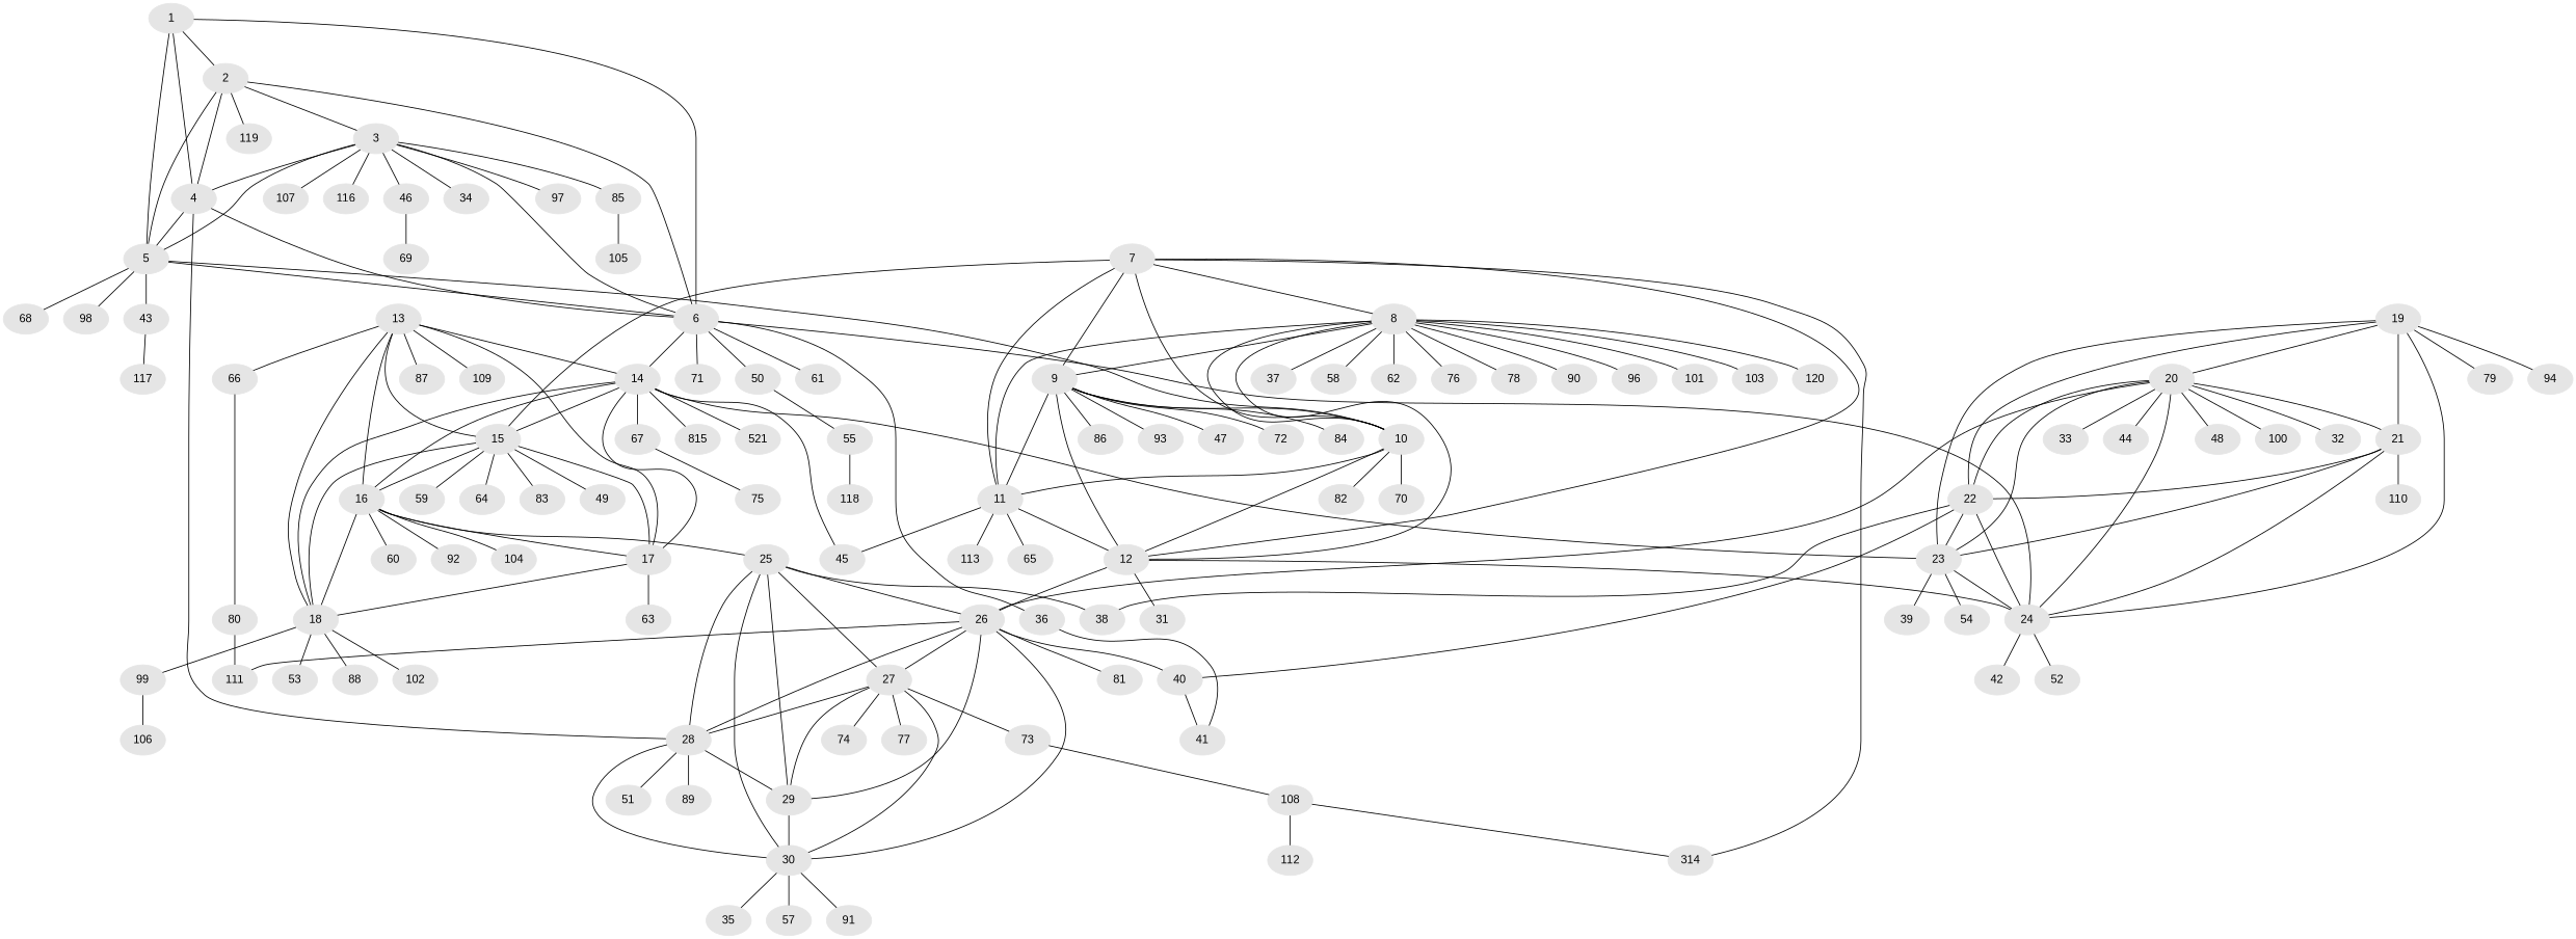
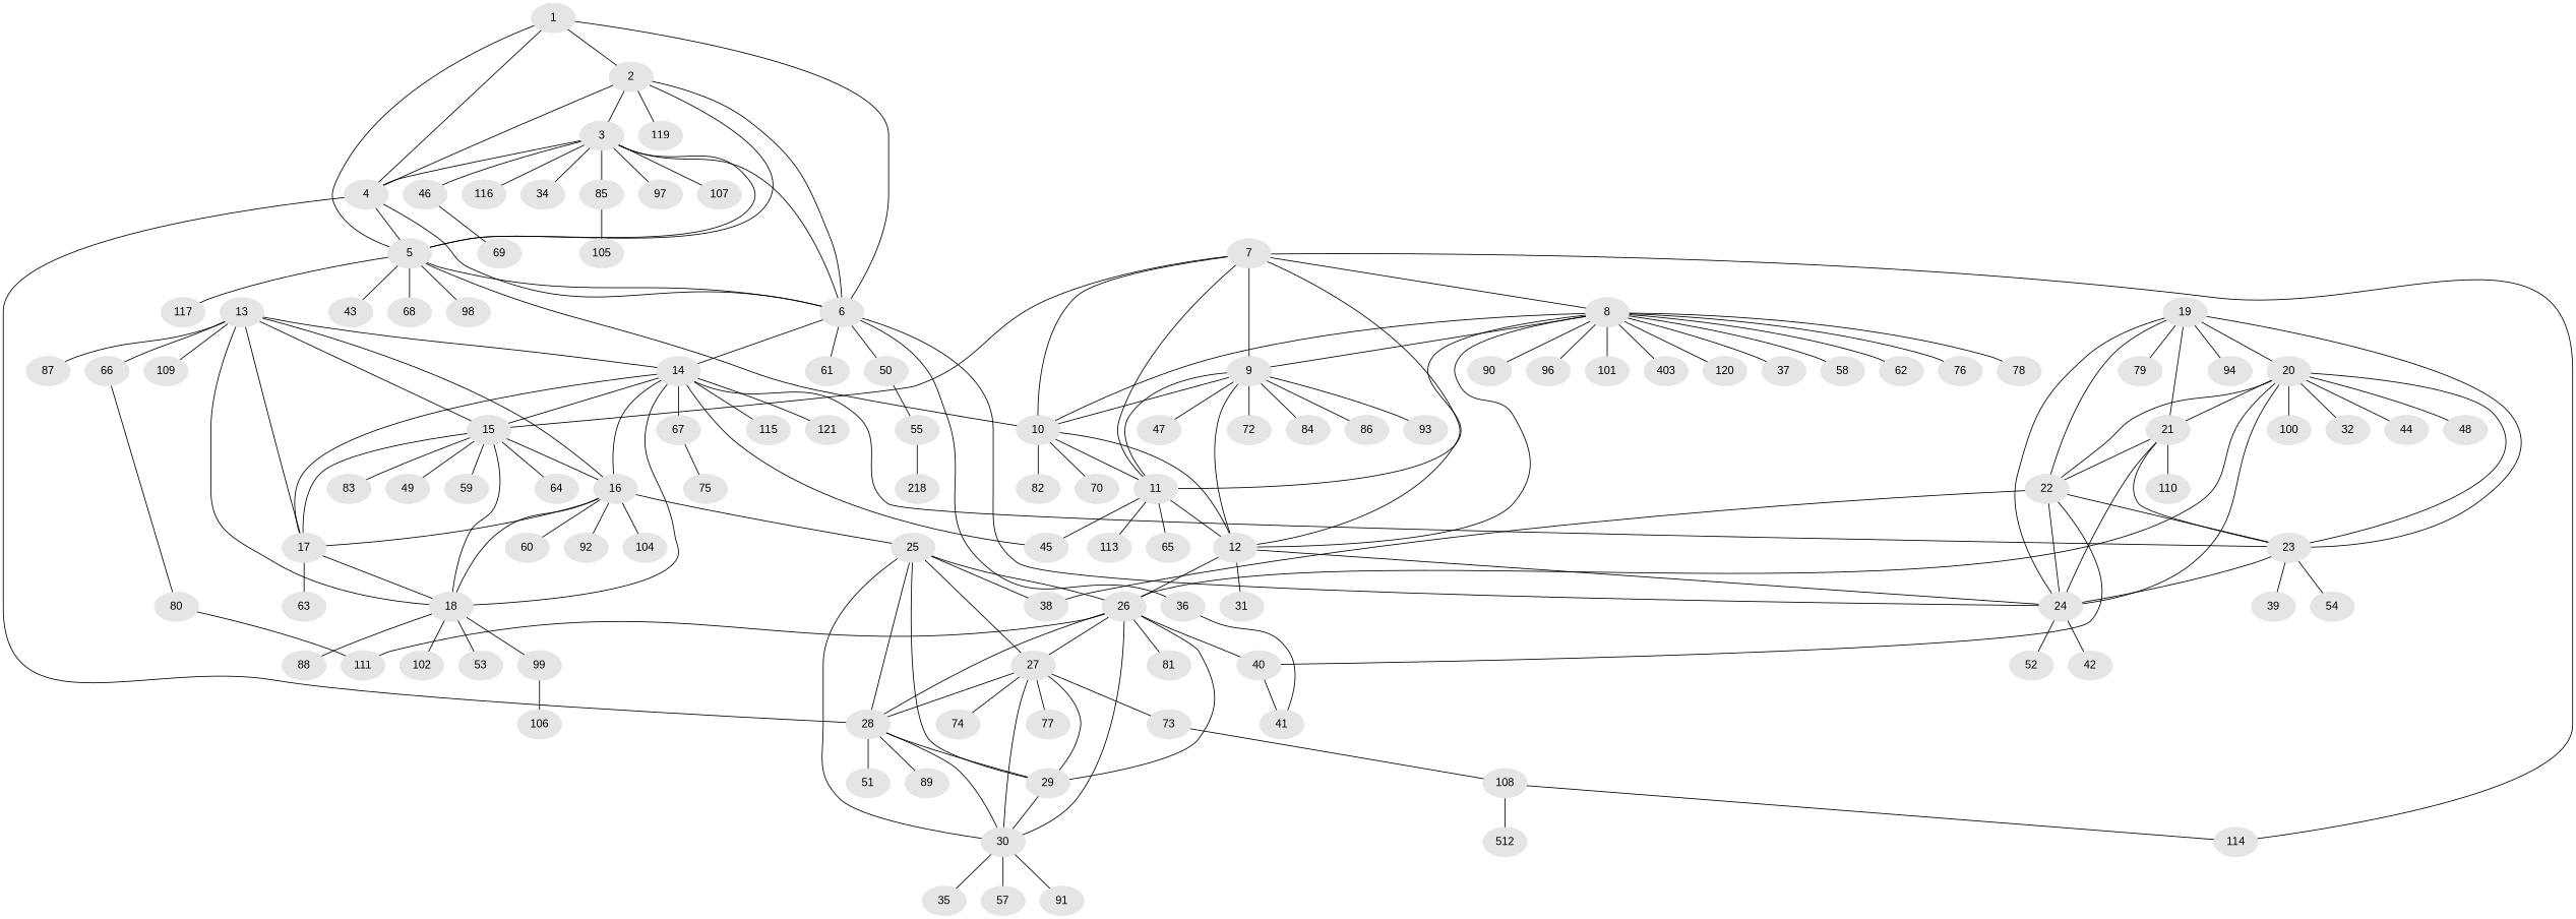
  graph {
    fontname="Liberation Sans"
    node [color=gray90 fontname="Liberation Sans" style=filled]
    edge [fontname="Liberation Sans"]
    1
    2
    4
    5
    6
    3
    119
    34
    46
    85
    97
    107
    116
    28
    10
    43
    68
    98
    14
    24
    36
    50
    61
-   71
    69
    105
    29
    30
    51
    89
    11
    12
    70
    82
    117
    15
    45
    16
    17
    18
    23
    67
-   115 [label=815]
-   121 [label=521]
+   115
+   121
    42
    52
    41
    55
    7
    8
    9
-   114 [label=314]
+   114
    37
    58
    62
    76
    78
    90
    96
    101
-   103
+   103 [label=403]
    120
    47
    72
    84
    86
    93
    65
    113
    26
    31
    49
    59
    64
    83
    40
    27
    81
    111
    13
    66
    87
    109
    25
    60
    92
    104
    63
    53
    88
    99
    102
    80
    39
    54
    75
    38
    106
    19
    20
    21
    22
    79
    94
    32
-   33
    44
    48
    100
    110
    73
    74
    77
    35
    57
    91
    108
-   118
-   112
+   118 [label=218]
+   112 [label=512]
    1 -- 2
    1 -- 4
    1 -- 5
    1 -- 6
    2 -- 4
    2 -- 5
    2 -- 6
    2 -- 3
    2 -- 119
    4 -- 5
    4 -- 6
    4 -- 28
    5 -- 6
    5 -- 10
    5 -- 43
    5 -- 68
    5 -- 98
    6 -- 14
    6 -- 24
    6 -- 36
    6 -- 50
    6 -- 61
-   6 -- 71
    3 -- 4
    3 -- 5
    3 -- 6
    3 -- 34
    3 -- 46
    3 -- 85
    3 -- 97
    3 -- 107
    3 -- 116
    46 -- 69
    85 -- 105
    28 -- 29
    28 -- 30
    28 -- 51
    28 -- 89
    10 -- 11
    10 -- 12
    10 -- 70
    10 -- 82
-   43 -- 117
+   5 -- 117
    14 -- 15
    14 -- 45
    14 -- 16
    14 -- 17
    14 -- 18
    14 -- 23
    14 -- 67
    14 -- 115
    14 -- 121
    24 -- 42
    24 -- 52
    36 -- 41
    50 -- 55
    29 -- 30
    30 -- 35
    30 -- 57
    30 -- 91
    11 -- 12
    11 -- 45
    11 -- 65
    11 -- 113
    12 -- 24
    12 -- 26
    12 -- 31
    15 -- 16
    15 -- 17
    15 -- 18
    15 -- 49
    15 -- 59
    15 -- 64
    15 -- 83
    16 -- 17
    16 -- 18
    16 -- 25
    16 -- 60
    16 -- 92
    16 -- 104
    17 -- 18
    17 -- 63
    18 -- 53
    18 -- 88
    18 -- 99
    18 -- 102
    23 -- 24
    23 -- 39
    23 -- 54
    67 -- 75
    55 -- 118
    7 -- 10
    7 -- 11
    7 -- 12
    7 -- 15
    7 -- 8
    7 -- 9
    7 -- 114
    8 -- 10
    8 -- 11
    8 -- 12
    8 -- 9
    8 -- 37
    8 -- 58
    8 -- 62
    8 -- 76
    8 -- 78
    8 -- 90
    8 -- 96
    8 -- 101
    8 -- 103
    8 -- 120
    9 -- 10
    9 -- 11
    9 -- 12
    9 -- 47
    9 -- 72
    9 -- 84
    9 -- 86
    9 -- 93
    26 -- 28
    26 -- 29
    26 -- 30
    26 -- 40
    26 -- 27
    26 -- 81
    26 -- 111
    40 -- 41
    27 -- 28
    27 -- 29
    27 -- 30
    27 -- 73
    27 -- 74
    27 -- 77
    13 -- 14
    13 -- 15
    13 -- 16
    13 -- 17
    13 -- 18
    13 -- 66
    13 -- 87
    13 -- 109
    66 -- 80
    25 -- 28
    25 -- 29
    25 -- 30
    25 -- 26
    25 -- 27
    25 -- 38
    99 -- 106
    80 -- 111
    19 -- 24
    19 -- 23
    19 -- 20
    19 -- 21
    19 -- 22
    19 -- 79
    19 -- 94
    20 -- 24
    20 -- 23
    20 -- 26
    20 -- 21
    20 -- 22
    20 -- 32
-   20 -- 33
    20 -- 44
    20 -- 48
    20 -- 100
    21 -- 24
    21 -- 23
    21 -- 22
    21 -- 110
    22 -- 24
    22 -- 23
    22 -- 40
    22 -- 38
    73 -- 108
    108 -- 114
    108 -- 112
  }
